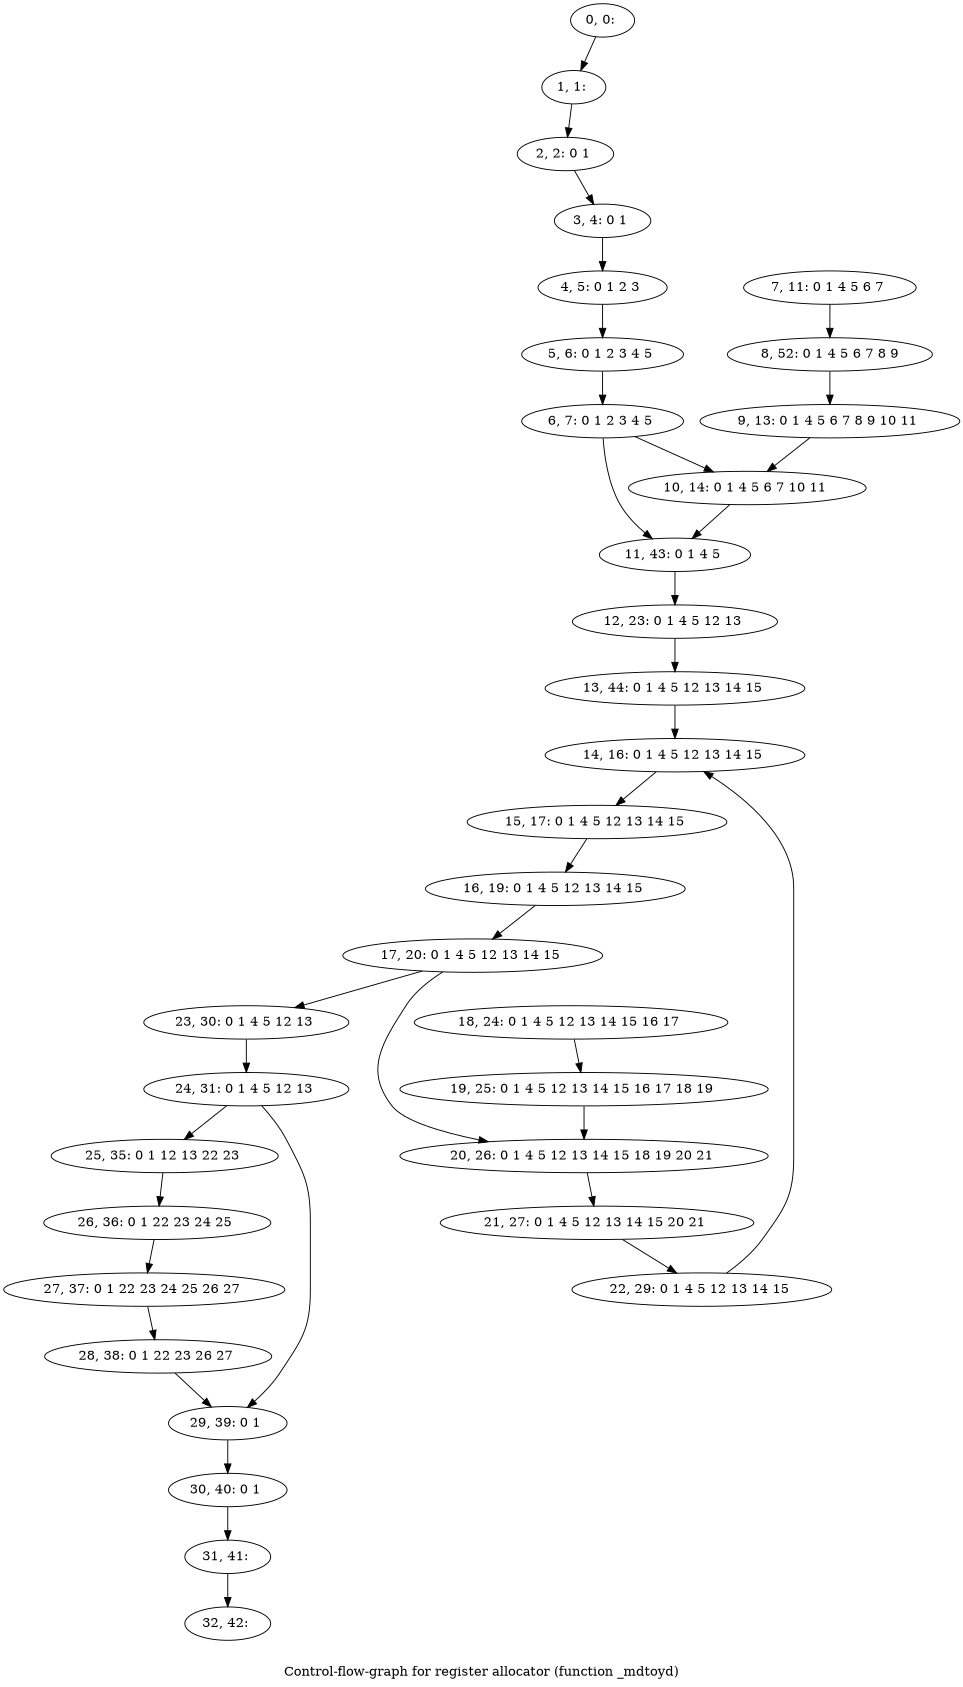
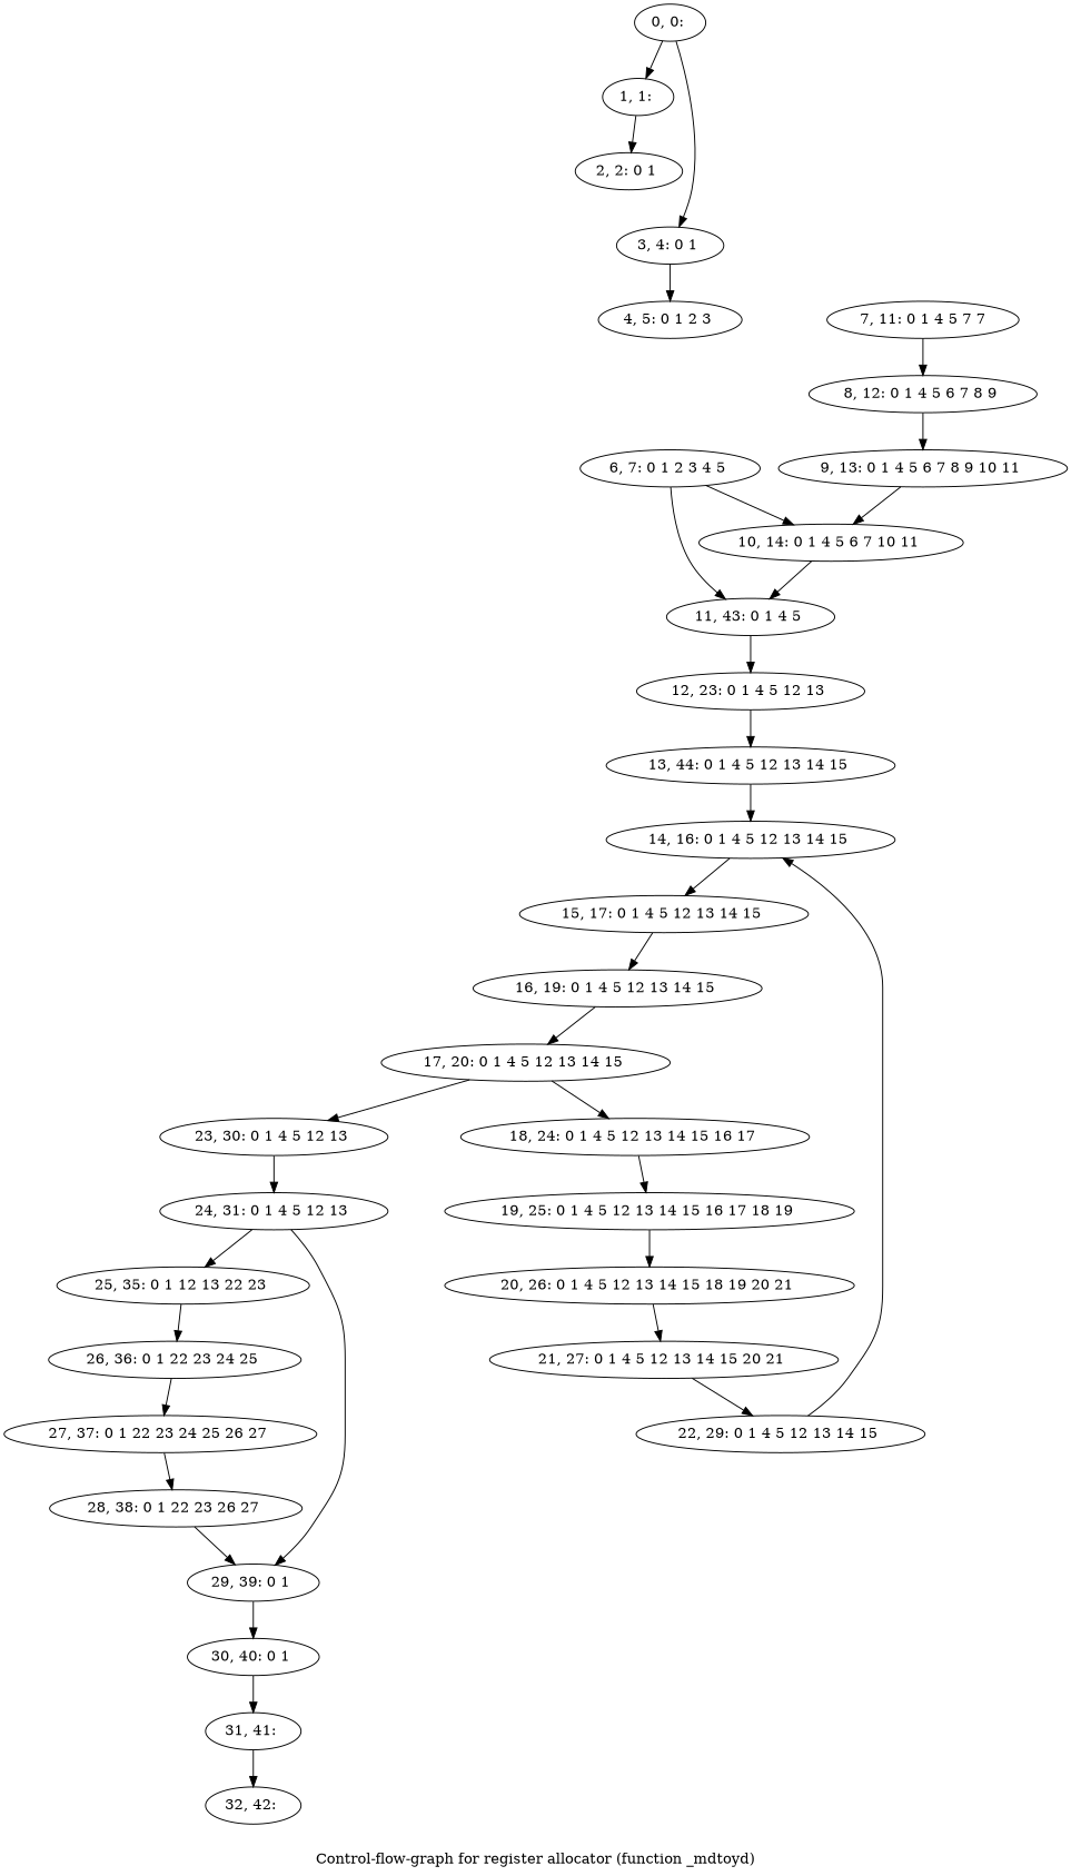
  digraph {
    label="Control-flow-graph for register allocator (function _mdtoyd)"
    n1 [label="0, 0: "]
    n2 [label="1, 1: "]
    n3 [label="2, 2: 0 1 "]
    n4 [label="3, 4: 0 1 "]
    n5 [label="4, 5: 0 1 2 3 "]
-   n6 [label="5, 6: 0 1 2 3 4 5 "]
    n7 [label="6, 7: 0 1 2 3 4 5 "]
    n8 [label="11, 43: 0 1 4 5 "]
    n9 [label="10, 14: 0 1 4 5 6 7 10 11 "]
-   n10 [label="7, 11: 0 1 4 5 6 7 "]
-   n11 [label="8, 52: 0 1 4 5 6 7 8 9"]
+   n10 [label="7, 11: 0 1 4 5 7 7"]
+   n11 [label="8, 12: 0 1 4 5 6 7 8 9 "]
    n12 [label="12, 23: 0 1 4 5 12 13 "]
    n13 [label="9, 13: 0 1 4 5 6 7 8 9 10 11 "]
    n14 [label="13, 44: 0 1 4 5 12 13 14 15 "]
    n15 [label="14, 16: 0 1 4 5 12 13 14 15 "]
    n16 [label="15, 17: 0 1 4 5 12 13 14 15 "]
    n17 [label="16, 19: 0 1 4 5 12 13 14 15 "]
    n18 [label="17, 20: 0 1 4 5 12 13 14 15 "]
    n19 [label="18, 24: 0 1 4 5 12 13 14 15 16 17 "]
    n20 [label="23, 30: 0 1 4 5 12 13 "]
    n21 [label="19, 25: 0 1 4 5 12 13 14 15 16 17 18 19 "]
    n22 [label="24, 31: 0 1 4 5 12 13 "]
    n23 [label="20, 26: 0 1 4 5 12 13 14 15 18 19 20 21 "]
    n24 [label="21, 27: 0 1 4 5 12 13 14 15 20 21 "]
    n25 [label="22, 29: 0 1 4 5 12 13 14 15 "]
    n26 [label="25, 35: 0 1 12 13 22 23 "]
    n27 [label="29, 39: 0 1 "]
    n28 [label="26, 36: 0 1 22 23 24 25 "]
    n29 [label="30, 40: 0 1 "]
    n30 [label="27, 37: 0 1 22 23 24 25 26 27 "]
    n31 [label="28, 38: 0 1 22 23 26 27 "]
    n32 [label="31, 41: "]
    n33 [label="32, 42: "]
    n1 -> n2
    n2 -> n3
-   n3 -> n4
+   n1 -> n4
    n4 -> n5
-   n5 -> n6
-   n6 -> n7
    n7 -> n8
    n7 -> n9
    n8 -> n12
    n9 -> n8
    n10 -> n11
    n11 -> n13
    n12 -> n14
    n13 -> n9
    n14 -> n15
    n15 -> n16
    n16 -> n17
    n17 -> n18
-   n18 -> n23
+   n18 -> n19
    n18 -> n20
    n19 -> n21
    n20 -> n22
    n21 -> n23
    n22 -> n26
    n22 -> n27
    n23 -> n24
    n24 -> n25
    n25 -> n15
    n26 -> n28
    n27 -> n29
    n28 -> n30
    n29 -> n32
    n30 -> n31
    n31 -> n27
    n32 -> n33
  }
